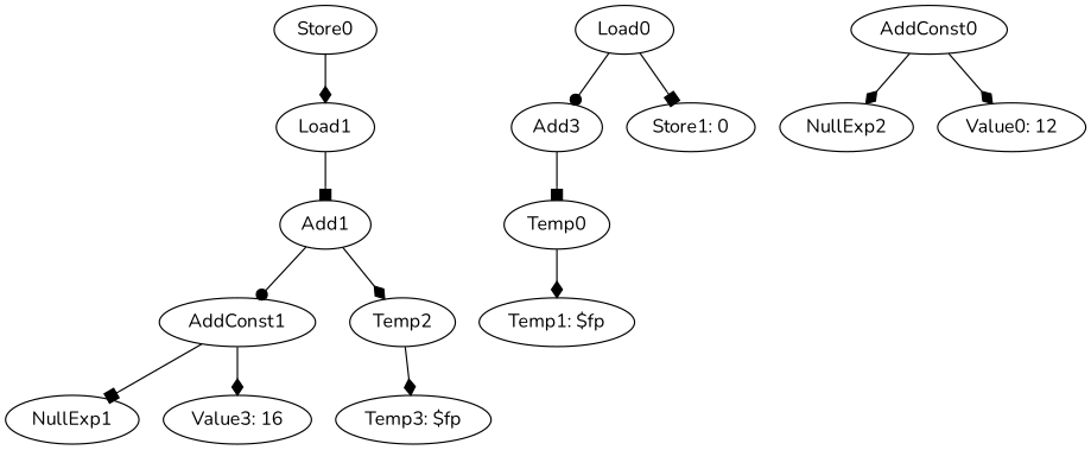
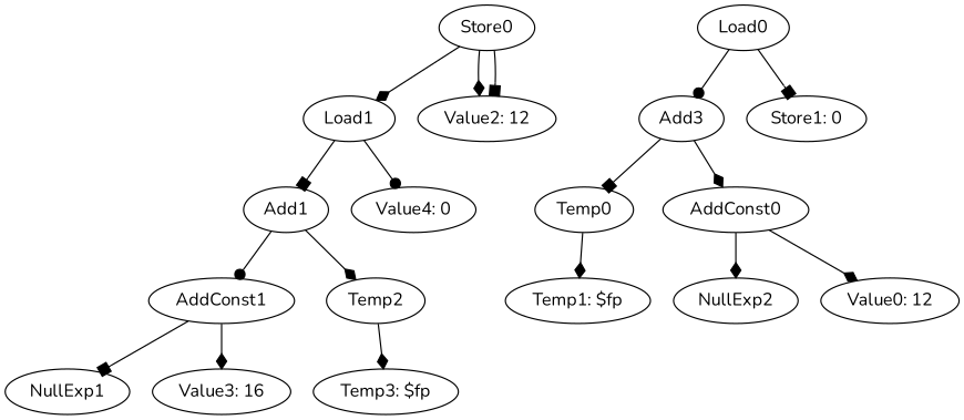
  digraph {
    fontname=Nunito
    ordering=out
    node [fontname=Nunito]
    edge [arrowhead=diamond fontname=Nunito]
    AddConst1
    NullExp1
    "Value3: 16"
    Add1
    Temp2
    "Temp3: $fp"
    Load1
+   "Value4: 0"
    Store0
+   "Value2: 12"
    n11 [label=Add3]
    Load0
    n13 [label="Store1: 0"]
    Temp0
    AddConst0
    "Temp1: $fp"
    n17 [label=NullExp2]
    "Value0: 12"
    AddConst1 -> NullExp1 [arrowhead=box]
    AddConst1 -> "Value3: 16"
    Add1 -> AddConst1 [arrowhead=dot]
    Add1 -> Temp2
    Temp2 -> "Temp3: $fp"
    Load1 -> Add1 [arrowhead=box]
+   Load1 -> "Value4: 0" [arrowhead=dot]
    Store0 -> Load1
+   Store0 -> "Value2: 12"
+   Store0 -> "Value2: 12" [arrowhead=box]
    n11 -> Temp0 [arrowhead=box]
+   n11 -> AddConst0
    Load0 -> n11 [arrowhead=dot]
    Load0 -> n13 [arrowhead=box]
    Temp0 -> "Temp1: $fp"
    AddConst0 -> n17
    AddConst0 -> "Value0: 12"
  }
